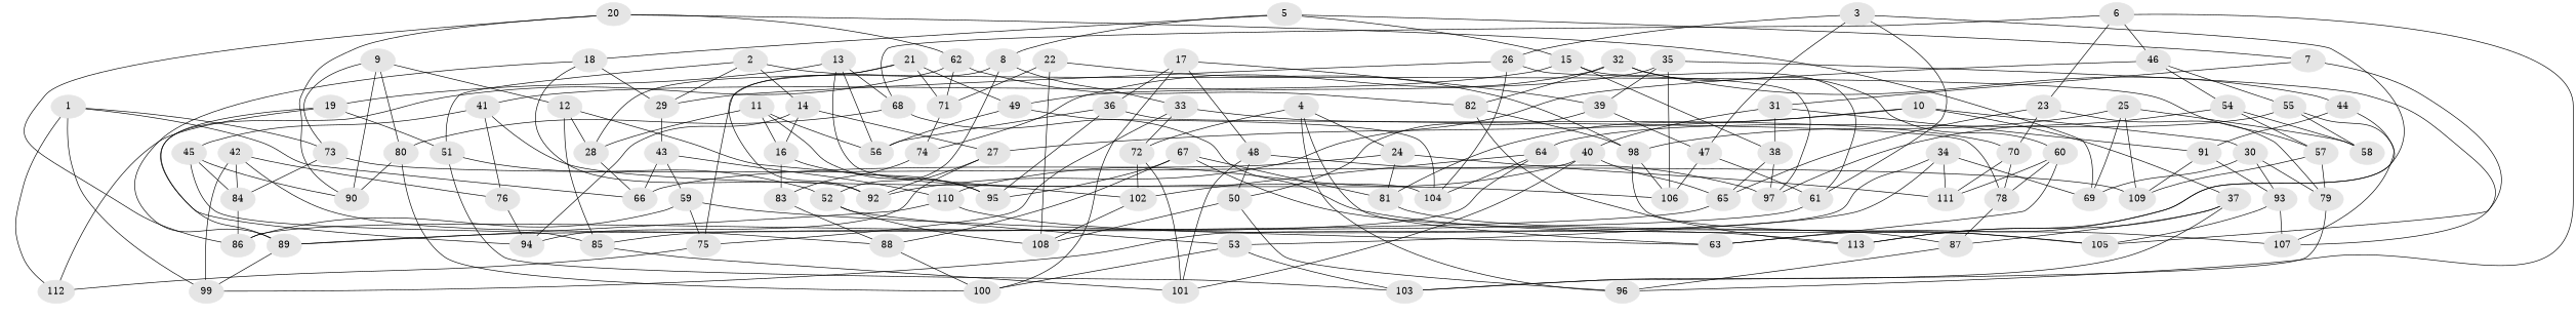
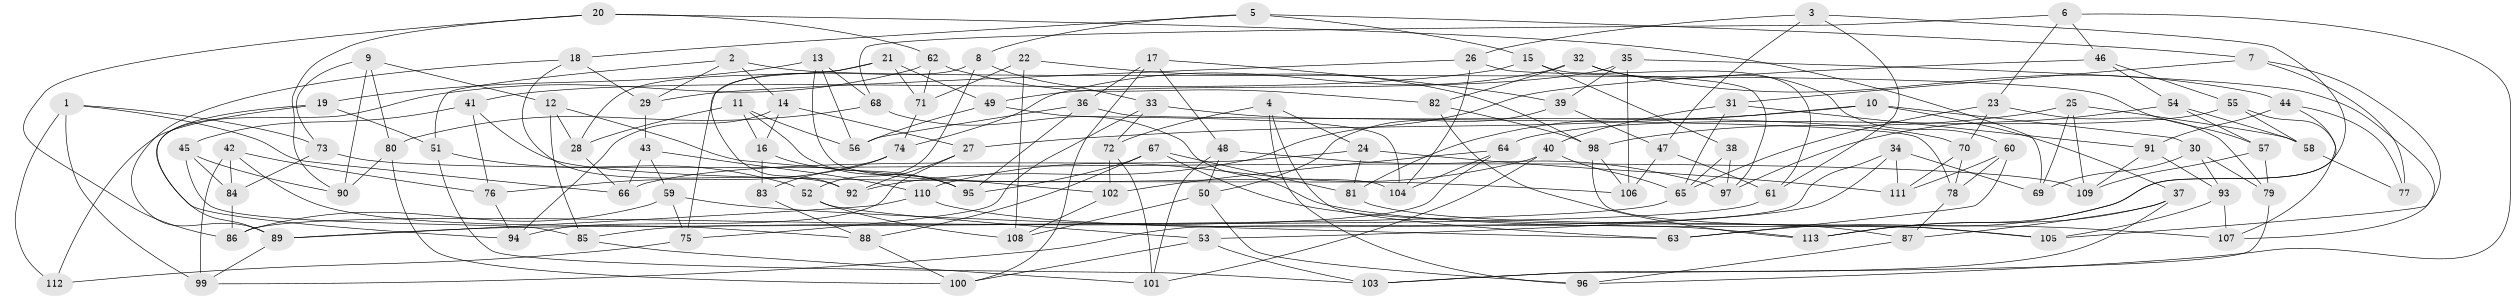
  graph {
    node [color=gray90 style=filled]
    1
    66
    73
    99
    112
    109
    84
    2
    14
    29
    51
    57
    27
    16
    94
    43
    52
    103
    79
    3
    26
    47
    61
    63
    104
    97
    106
    85
    4
    24
    72
    96
    81
    111
    102
    101
    5
    7
    8
    15
    18
    31
+   77
    105
    33
    75
    38
    41
    89
    92
    6
    23
    46
    68
    65
    70
    54
    55
    80
    107
    40
    91
    108
    53
    9
    12
    90
    28
    100
    10
    30
    37
    69
    93
    87
    113
    11
    56
    95
    83
    13
    19
    45
    76
    88
    17
    36
    39
    48
    78
    50
    20
    62
    86
    71
    82
    21
    49
    74
    22
    98
    25
    58
    110
    59
    32
    44
    60
    34
    35
    42
    64
    67
    1 -- 66
    1 -- 73
    1 -- 99
    1 -- 112
    73 -- 109
    73 -- 84
    84 -- 86
    2 -- 14
    2 -- 29
    2 -- 51
    2 -- 57
    14 -- 27
    14 -- 16
    14 -- 94
    29 -- 43
    51 -- 52
    51 -- 103
    57 -- 109
    57 -- 79
    27 -- 94
    27 -- 92
    16 -- 95
    16 -- 83
    43 -- 66
    43 -- 110
    43 -- 59
    52 -- 108
    52 -- 53
    79 -- 103
    3 -- 26
    3 -- 47
    3 -- 61
    3 -- 63
    26 -- 29
    26 -- 104
    26 -- 97
    47 -- 61
    47 -- 106
    61 -- 85
    85 -- 101
    4 -- 63
    4 -- 24
    4 -- 72
    4 -- 96
    24 -- 66
    24 -- 81
    24 -- 111
    72 -- 102
    72 -- 101
    81 -- 87
    102 -- 108
    5 -- 7
    5 -- 8
    5 -- 15
    5 -- 18
    7 -- 31
+   7 -- 77
    7 -- 105
    8 -- 52
    8 -- 33
    8 -- 75
    15 -- 61
    15 -- 38
    15 -- 41
    18 -- 29
    18 -- 89
    18 -- 92
-   31 -- 38
+   31 -- 65
    31 -- 40
    31 -- 91
    33 -- 72
    33 -- 75
    33 -- 70
    75 -- 112
    38 -- 97
    38 -- 65
    41 -- 106
    41 -- 45
    41 -- 76
    89 -- 99
    6 -- 96
    6 -- 23
    6 -- 46
    6 -- 68
    23 -- 79
    23 -- 65
    23 -- 70
    46 -- 92
    46 -- 54
    46 -- 55
    68 -- 80
    68 -- 107
    65 -- 89
    70 -- 111
    70 -- 78
    54 -- 57
    54 -- 97
    54 -- 58
    55 -- 107
    55 -- 58
    55 -- 64
    80 -- 90
    80 -- 100
    40 -- 101
    40 -- 65
    40 -- 110
    91 -- 109
    91 -- 93
    53 -- 103
    53 -- 100
    9 -- 73
    9 -- 80
    9 -- 12
    9 -- 90
    12 -- 85
    12 -- 102
    12 -- 28
    28 -- 66
    10 -- 27
    10 -- 81
    10 -- 30
    10 -- 37
    30 -- 79
    30 -- 69
    30 -- 93
    37 -- 103
    37 -- 87
    37 -- 113
    93 -- 105
    93 -- 107
    87 -- 96
    11 -- 16
    11 -- 28
    11 -- 56
    11 -- 95
    83 -- 88
    13 -- 104
    13 -- 68
    13 -- 56
    13 -- 19
    19 -- 112
    19 -- 51
    19 -- 94
    45 -- 84
    45 -- 85
    45 -- 90
    76 -- 94
    88 -- 100
    17 -- 100
    17 -- 36
    17 -- 39
    17 -- 48
    36 -- 56
    36 -- 95
    36 -- 78
    39 -- 47
    39 -- 50
    48 -- 97
    48 -- 101
    48 -- 50
    78 -- 87
    50 -- 96
    50 -- 108
    20 -- 90
    20 -- 69
    20 -- 62
    20 -- 86
    62 -- 89
    62 -- 71
    62 -- 82
    71 -- 74
    82 -- 113
    82 -- 98
    21 -- 92
    21 -- 28
    21 -- 71
    21 -- 49
    49 -- 104
    49 -- 56
    74 -- 83
+   74 -- 76
    22 -- 108
    22 -- 71
    22 -- 98
    98 -- 106
    98 -- 105
    25 -- 109
    25 -- 69
    25 -- 98
    25 -- 58
+   58 -- 77
    110 -- 89
    110 -- 113
    59 -- 63
    59 -- 75
    59 -- 86
    32 -- 82
    32 -- 74
    32 -- 44
    32 -- 60
+   44 -- 77
    44 -- 91
    44 -- 113
    60 -- 63
    60 -- 111
    60 -- 78
    34 -- 99
    34 -- 111
    34 -- 53
    34 -- 69
    35 -- 106
    35 -- 107
    35 -- 39
    35 -- 49
    42 -- 99
    42 -- 84
    42 -- 76
    42 -- 88
    64 -- 104
    64 -- 102
    64 -- 86
    67 -- 81
    67 -- 105
    67 -- 95
    67 -- 88
  }
